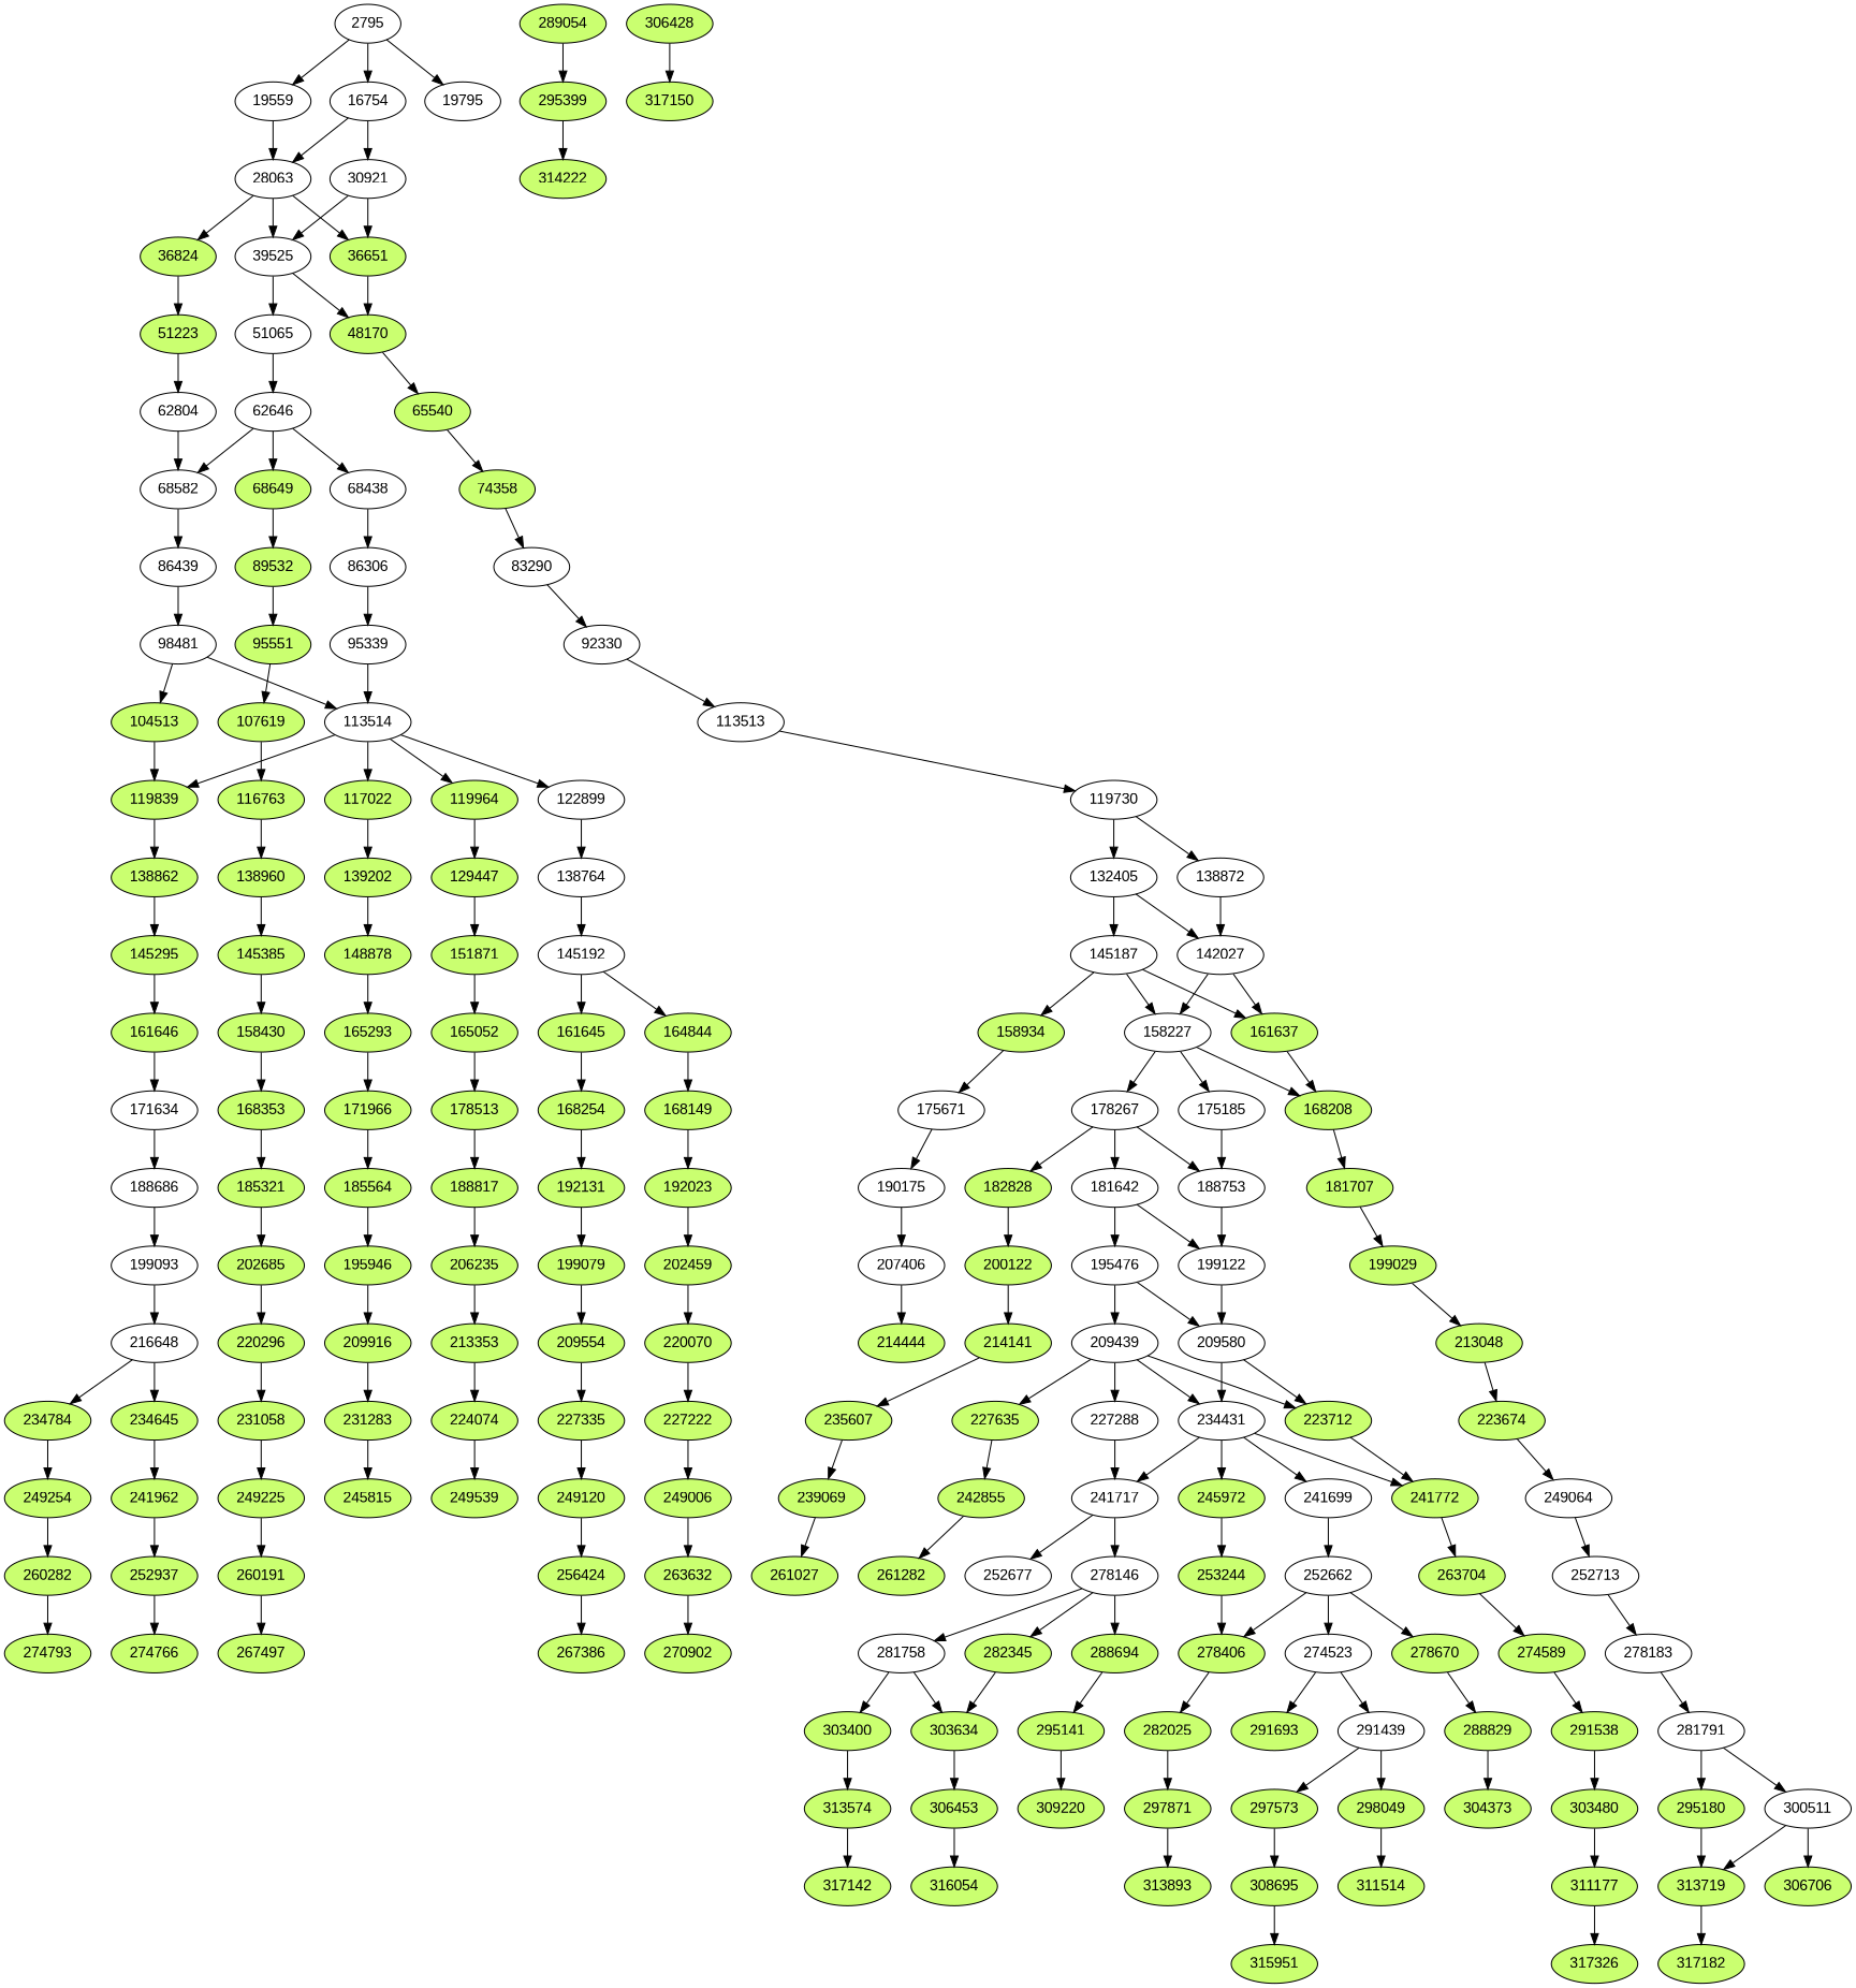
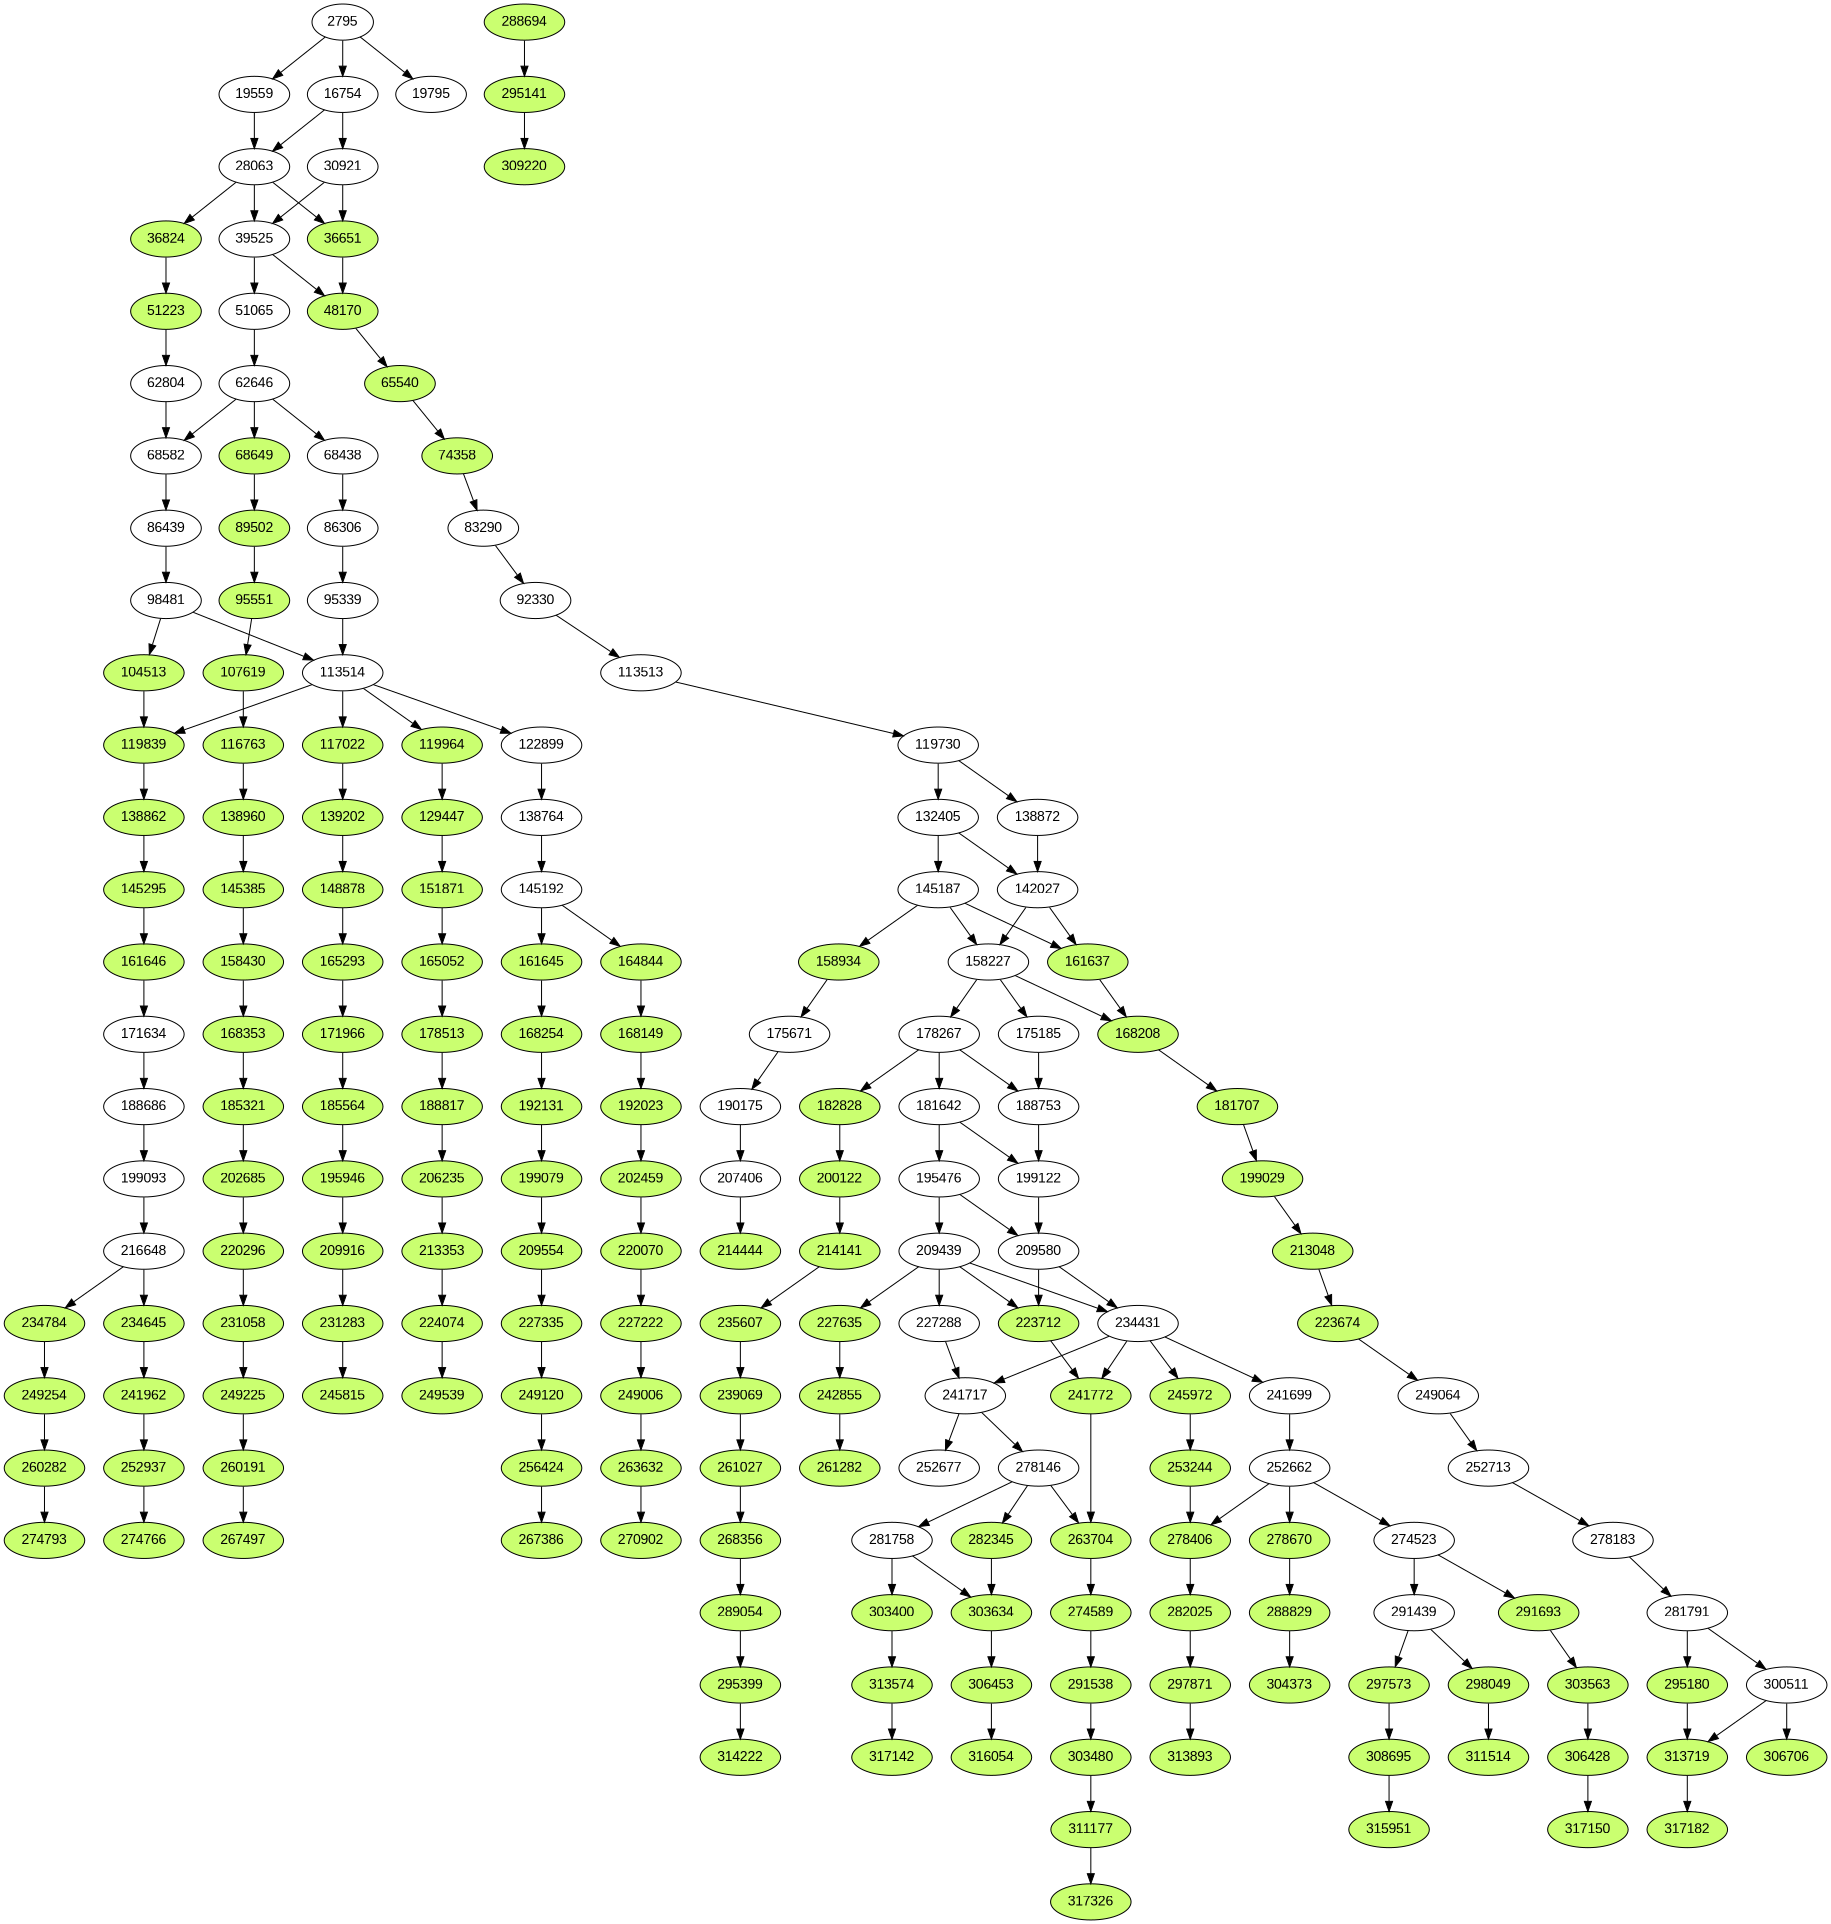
  digraph {
    fontname="Liberation Sans"
    node [fontname="Liberation Sans" fillcolor=darkolivegreen1 style=filled]
    edge [fontname="Liberation Sans"]
    2795 [fillcolor="" style=""]
    16754 [fillcolor="" style=""]
    19559 [fillcolor="" style=""]
    19795 [fillcolor="" style=""]
    28063 [fillcolor="" style=""]
    30921 [fillcolor="" style=""]
    36651
    36824
    39525 [fillcolor="" style=""]
    48170
    51223
    51065 [fillcolor="" style=""]
    65540
    62804 [fillcolor="" style=""]
    62646 [fillcolor="" style=""]
    74358
    68582 [fillcolor="" style=""]
    68438 [fillcolor="" style=""]
    68649
    83290 [fillcolor="" style=""]
    86306 [fillcolor="" style=""]
    86439 [fillcolor="" style=""]
-   89532
+   89532 [label=89502]
    95339 [fillcolor="" style=""]
    98481 [fillcolor="" style=""]
    95551
    92330 [fillcolor="" style=""]
    113514 [fillcolor="" style=""]
    104513
    n30 [label=107619]
    113513 [fillcolor="" style=""]
    119730 [fillcolor="" style=""]
    119839
    117022
    119964
    122899 [fillcolor="" style=""]
    116763
    132405 [fillcolor="" style=""]
    138872 [fillcolor="" style=""]
    138862
    139202
    129447
    138764 [fillcolor="" style=""]
    138960
    145295
    145385
    142027 [fillcolor="" style=""]
    145187 [fillcolor="" style=""]
    148878
    151871
    145192 [fillcolor="" style=""]
    158430
    165293
    158227 [fillcolor="" style=""]
    161637
    158934
    161646
    165052
    161645
    164844
    178513
    168208
    175185 [fillcolor="" style=""]
    178267 [fillcolor="" style=""]
    175671 [fillcolor="" style=""]
    168254
    168149
    171634 [fillcolor="" style=""]
    168353
    171966
    181707
    188753 [fillcolor="" style=""]
    181642 [fillcolor="" style=""]
    182828
    190175 [fillcolor="" style=""]
    192131
    192023
    188686 [fillcolor="" style=""]
    185321
    185564
    188817
    199029
    199122 [fillcolor="" style=""]
    195476 [fillcolor="" style=""]
    200122
    202685
    207406 [fillcolor="" style=""]
    199079
    199093 [fillcolor="" style=""]
    202459
    206235
    195946
    220070
    213048
    209554
    220296
    216648 [fillcolor="" style=""]
    209916
    209580 [fillcolor="" style=""]
    214444
    209439 [fillcolor="" style=""]
    214141
    213353
    223712
    227288 [fillcolor="" style=""]
    227635
    234431 [fillcolor="" style=""]
    223674
    235607
    231058
    231283
    234645
    234784
    224074
    227222
    227335
    241772
    241717 [fillcolor="" style=""]
    242855
    241699 [fillcolor="" style=""]
    245972
    245815
    249064 [fillcolor="" style=""]
    249120
    241962
    249254
    239069
    249006
    249225
    249539
    263704
    252677 [fillcolor="" style=""]
    278146 [fillcolor="" style=""]
    261282
    252662 [fillcolor="" style=""]
    253244
    256424
    252713 [fillcolor="" style=""]
    261027
    252937
    260282
    263632
    260191
    278183 [fillcolor="" style=""]
    274589
    270902
    267386
    267497
    274523 [fillcolor="" style=""]
    278406
    278670
    274766
    274793
+   268356
    289054
    291439 [fillcolor="" style=""]
    291693
    282025
    288829
    281758 [fillcolor="" style=""]
    282345
    288694
    291538
    281791 [fillcolor="" style=""]
    297573
    298049
+   303563
    297871
    304373
    303400
    303634
    295141
    295180
    300511 [fillcolor="" style=""]
    295399
    303480
    314222
    308695
    311514
    306428
    311177
    313574
    306453
    309220
    313719
    306706
    313893
    317142
    316054
    317182
    315951
    317326
    317150
    2795 -> 16754
    2795 -> 19559
    2795 -> 19795
    16754 -> 28063
    16754 -> 30921
    19559 -> 28063
    28063 -> 36651
    28063 -> 36824
    28063 -> 39525
    30921 -> 36651
    30921 -> 39525
    36651 -> 48170
    36824 -> 51223
    39525 -> 48170
    39525 -> 51065
    48170 -> 65540
    51223 -> 62804
    51065 -> 62646
    65540 -> 74358
    62804 -> 68582
    62646 -> 68582
    62646 -> 68438
    62646 -> 68649
    74358 -> 83290
    68582 -> 86439
    68438 -> 86306
    68649 -> 89532
    83290 -> 92330
    86306 -> 95339
    86439 -> 98481
    89532 -> 95551
    95339 -> 113514
    98481 -> 113514
    98481 -> 104513
    95551 -> n30
    92330 -> 113513
    113514 -> 119839
    113514 -> 117022
    113514 -> 119964
    113514 -> 122899
    104513 -> 119839
    n30 -> 116763
    113513 -> 119730
    119730 -> 132405
    119730 -> 138872
    119839 -> 138862
    117022 -> 139202
    119964 -> 129447
    122899 -> 138764
    116763 -> 138960
    132405 -> 142027
    132405 -> 145187
    138872 -> 142027
    138862 -> 145295
    139202 -> 148878
    129447 -> 151871
    138764 -> 145192
    138960 -> 145385
    145295 -> 161646
    145385 -> 158430
    142027 -> 158227
    142027 -> 161637
    145187 -> 158227
    145187 -> 161637
    145187 -> 158934
    148878 -> 165293
    151871 -> 165052
    145192 -> 161645
    145192 -> 164844
    158430 -> 168353
    165293 -> 171966
    158227 -> 168208
    158227 -> 175185
    158227 -> 178267
    161637 -> 168208
    158934 -> 175671
    161646 -> 171634
    165052 -> 178513
    161645 -> 168254
    164844 -> 168149
    178513 -> 188817
    168208 -> 181707
    175185 -> 188753
    178267 -> 188753
    178267 -> 181642
    178267 -> 182828
    175671 -> 190175
    168254 -> 192131
    168149 -> 192023
    171634 -> 188686
    168353 -> 185321
    171966 -> 185564
    181707 -> 199029
    188753 -> 199122
    181642 -> 199122
    181642 -> 195476
    182828 -> 200122
    190175 -> 207406
    192131 -> 199079
    192023 -> 202459
    188686 -> 199093
    185321 -> 202685
    185564 -> 195946
    188817 -> 206235
    199029 -> 213048
    199122 -> 209580
    195476 -> 209580
    195476 -> 209439
    200122 -> 214141
    202685 -> 220296
    207406 -> 214444
    199079 -> 209554
    199093 -> 216648
    202459 -> 220070
    206235 -> 213353
    195946 -> 209916
    220070 -> 227222
    213048 -> 223674
    209554 -> 227335
    220296 -> 231058
    216648 -> 234645
    216648 -> 234784
    209916 -> 231283
    209580 -> 223712
    209580 -> 234431
    209439 -> 223712
    209439 -> 227288
    209439 -> 227635
    209439 -> 234431
    214141 -> 235607
    213353 -> 224074
    223712 -> 241772
    227288 -> 241717
    227635 -> 242855
    234431 -> 241772
    234431 -> 241717
    234431 -> 241699
    234431 -> 245972
    223674 -> 249064
    235607 -> 239069
    231058 -> 249225
    231283 -> 245815
    234645 -> 241962
    234784 -> 249254
    224074 -> 249539
    227222 -> 249006
    227335 -> 249120
    241772 -> 263704
    241717 -> 252677
    241717 -> 278146
    242855 -> 261282
    241699 -> 252662
    245972 -> 253244
    249064 -> 252713
    249120 -> 256424
    241962 -> 252937
    249254 -> 260282
    239069 -> 261027
    249006 -> 263632
    249225 -> 260191
    263704 -> 274589
    278146 -> 281758
    278146 -> 282345
-   278146 -> 288694
+   278146 -> 263704
    252662 -> 274523
    252662 -> 278406
    252662 -> 278670
    253244 -> 278406
    256424 -> 267386
    252713 -> 278183
+   261027 -> 268356
    252937 -> 274766
    260282 -> 274793
    263632 -> 270902
    260191 -> 267497
    278183 -> 281791
    274589 -> 291538
    274523 -> 291439
    274523 -> 291693
    278406 -> 282025
    278670 -> 288829
+   268356 -> 289054
    289054 -> 295399
    291439 -> 297573
    291439 -> 298049
+   291693 -> 303563
    282025 -> 297871
    288829 -> 304373
    281758 -> 303400
    281758 -> 303634
    282345 -> 303634
    288694 -> 295141
    291538 -> 303480
    281791 -> 295180
    281791 -> 300511
    297573 -> 308695
    298049 -> 311514
+   303563 -> 306428
    297871 -> 313893
    303400 -> 313574
    303634 -> 306453
    295141 -> 309220
    295180 -> 313719
    300511 -> 313719
    300511 -> 306706
    295399 -> 314222
    303480 -> 311177
    308695 -> 315951
    306428 -> 317150
    311177 -> 317326
    313574 -> 317142
    306453 -> 316054
    313719 -> 317182
  }
